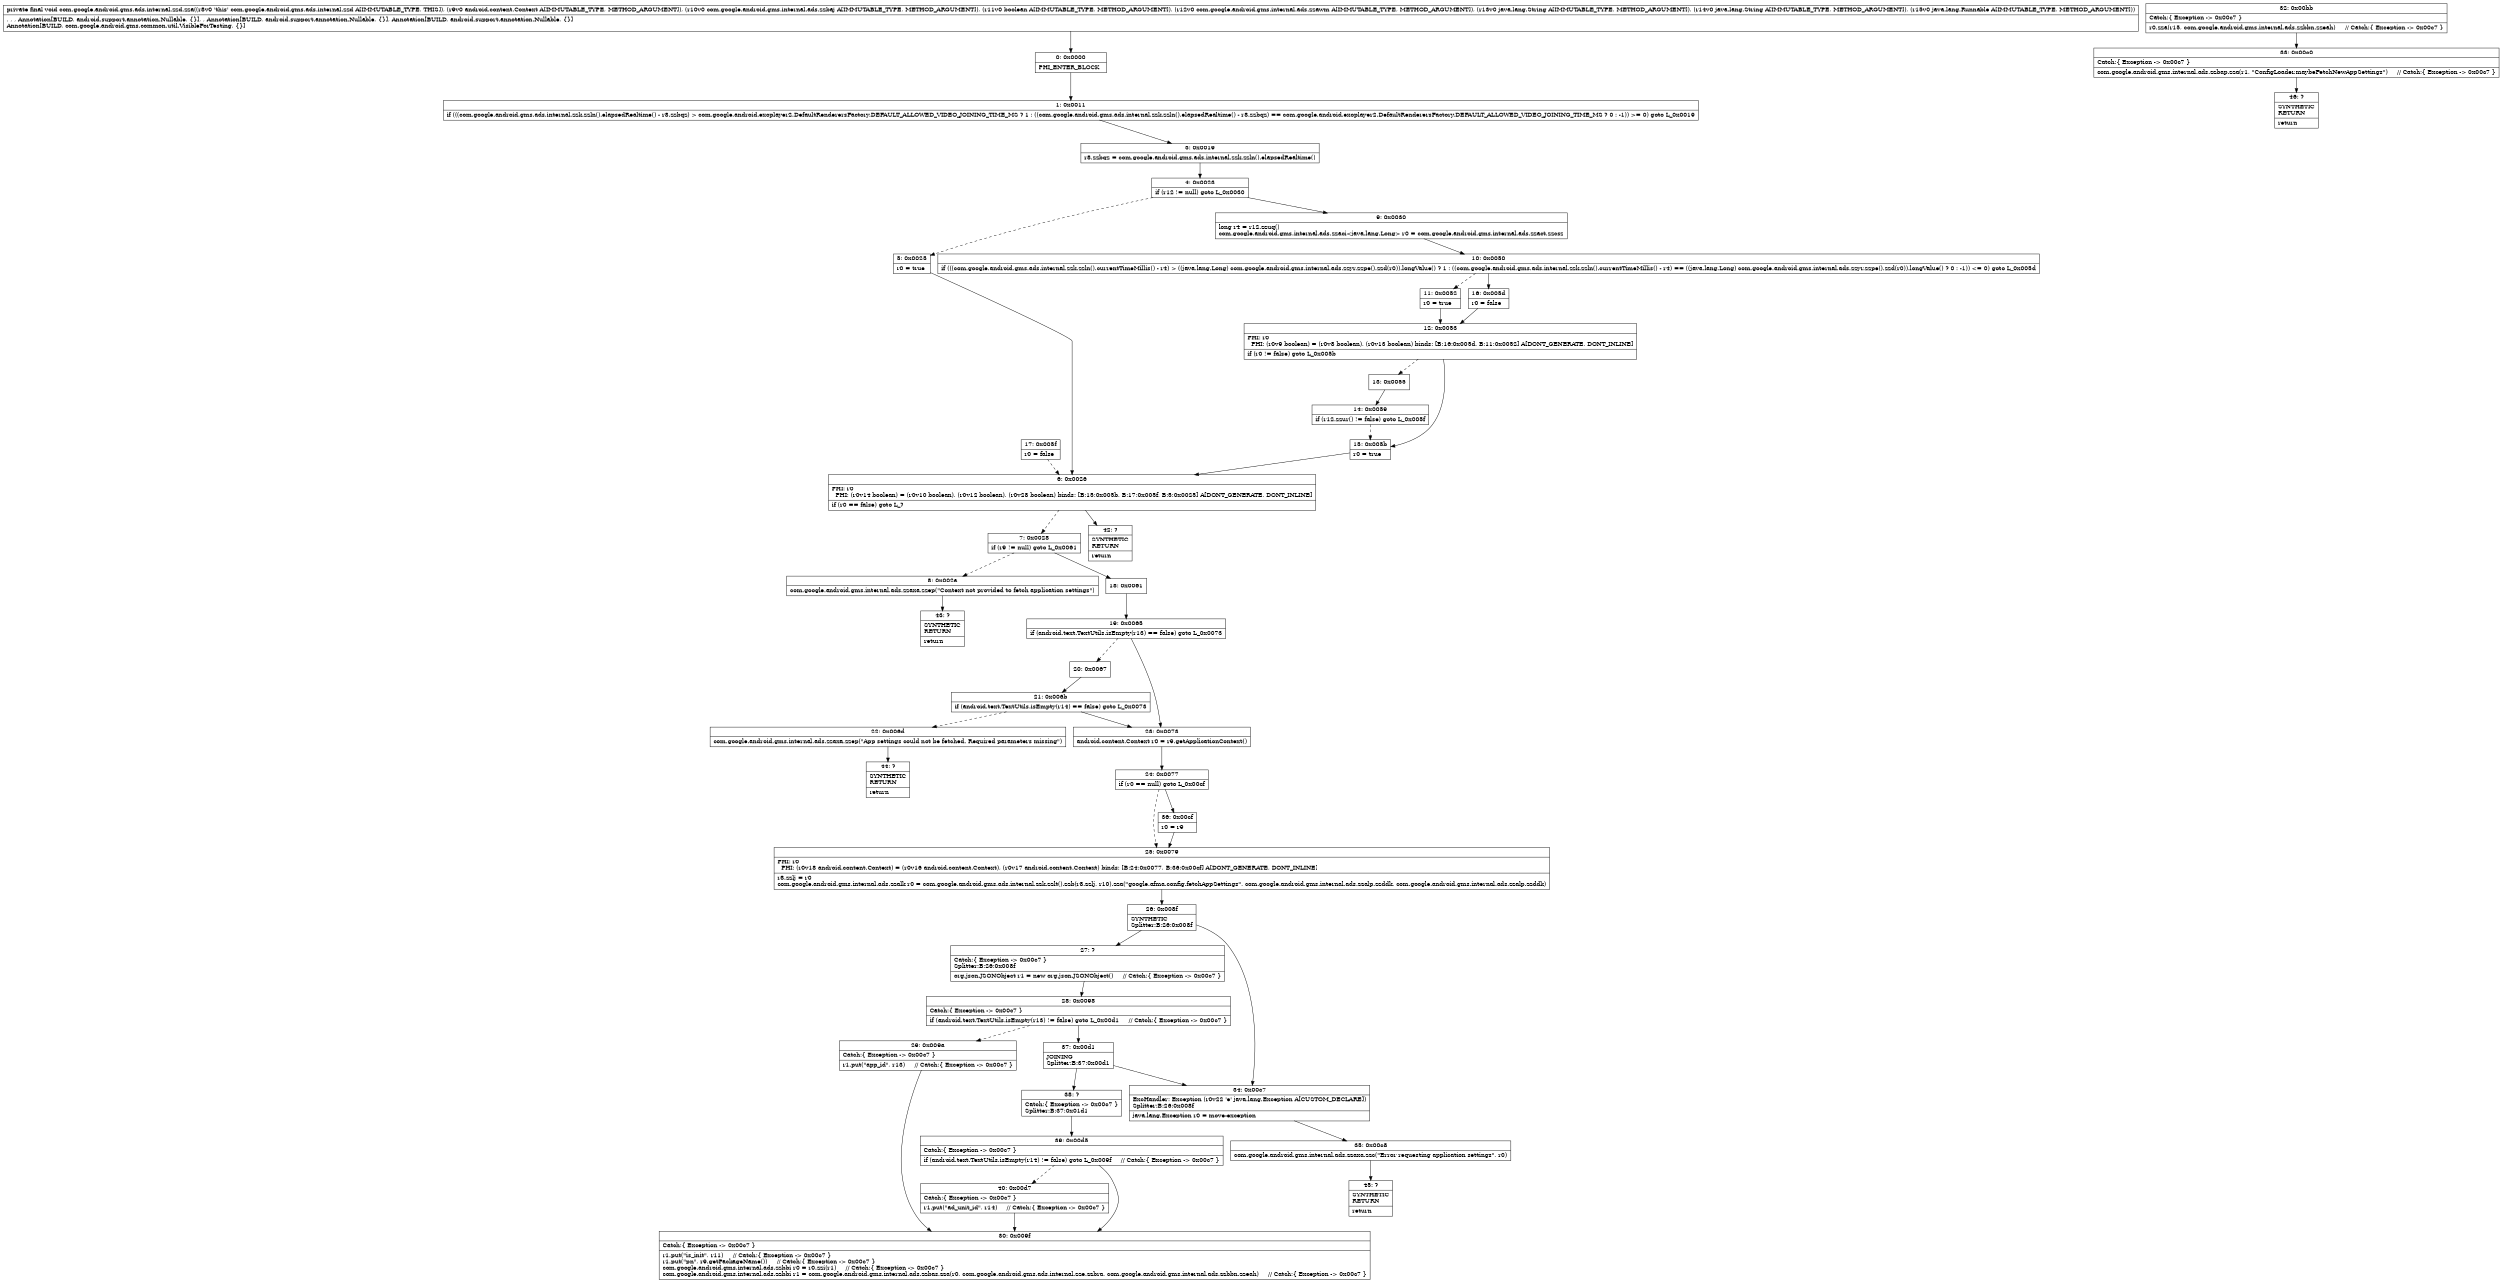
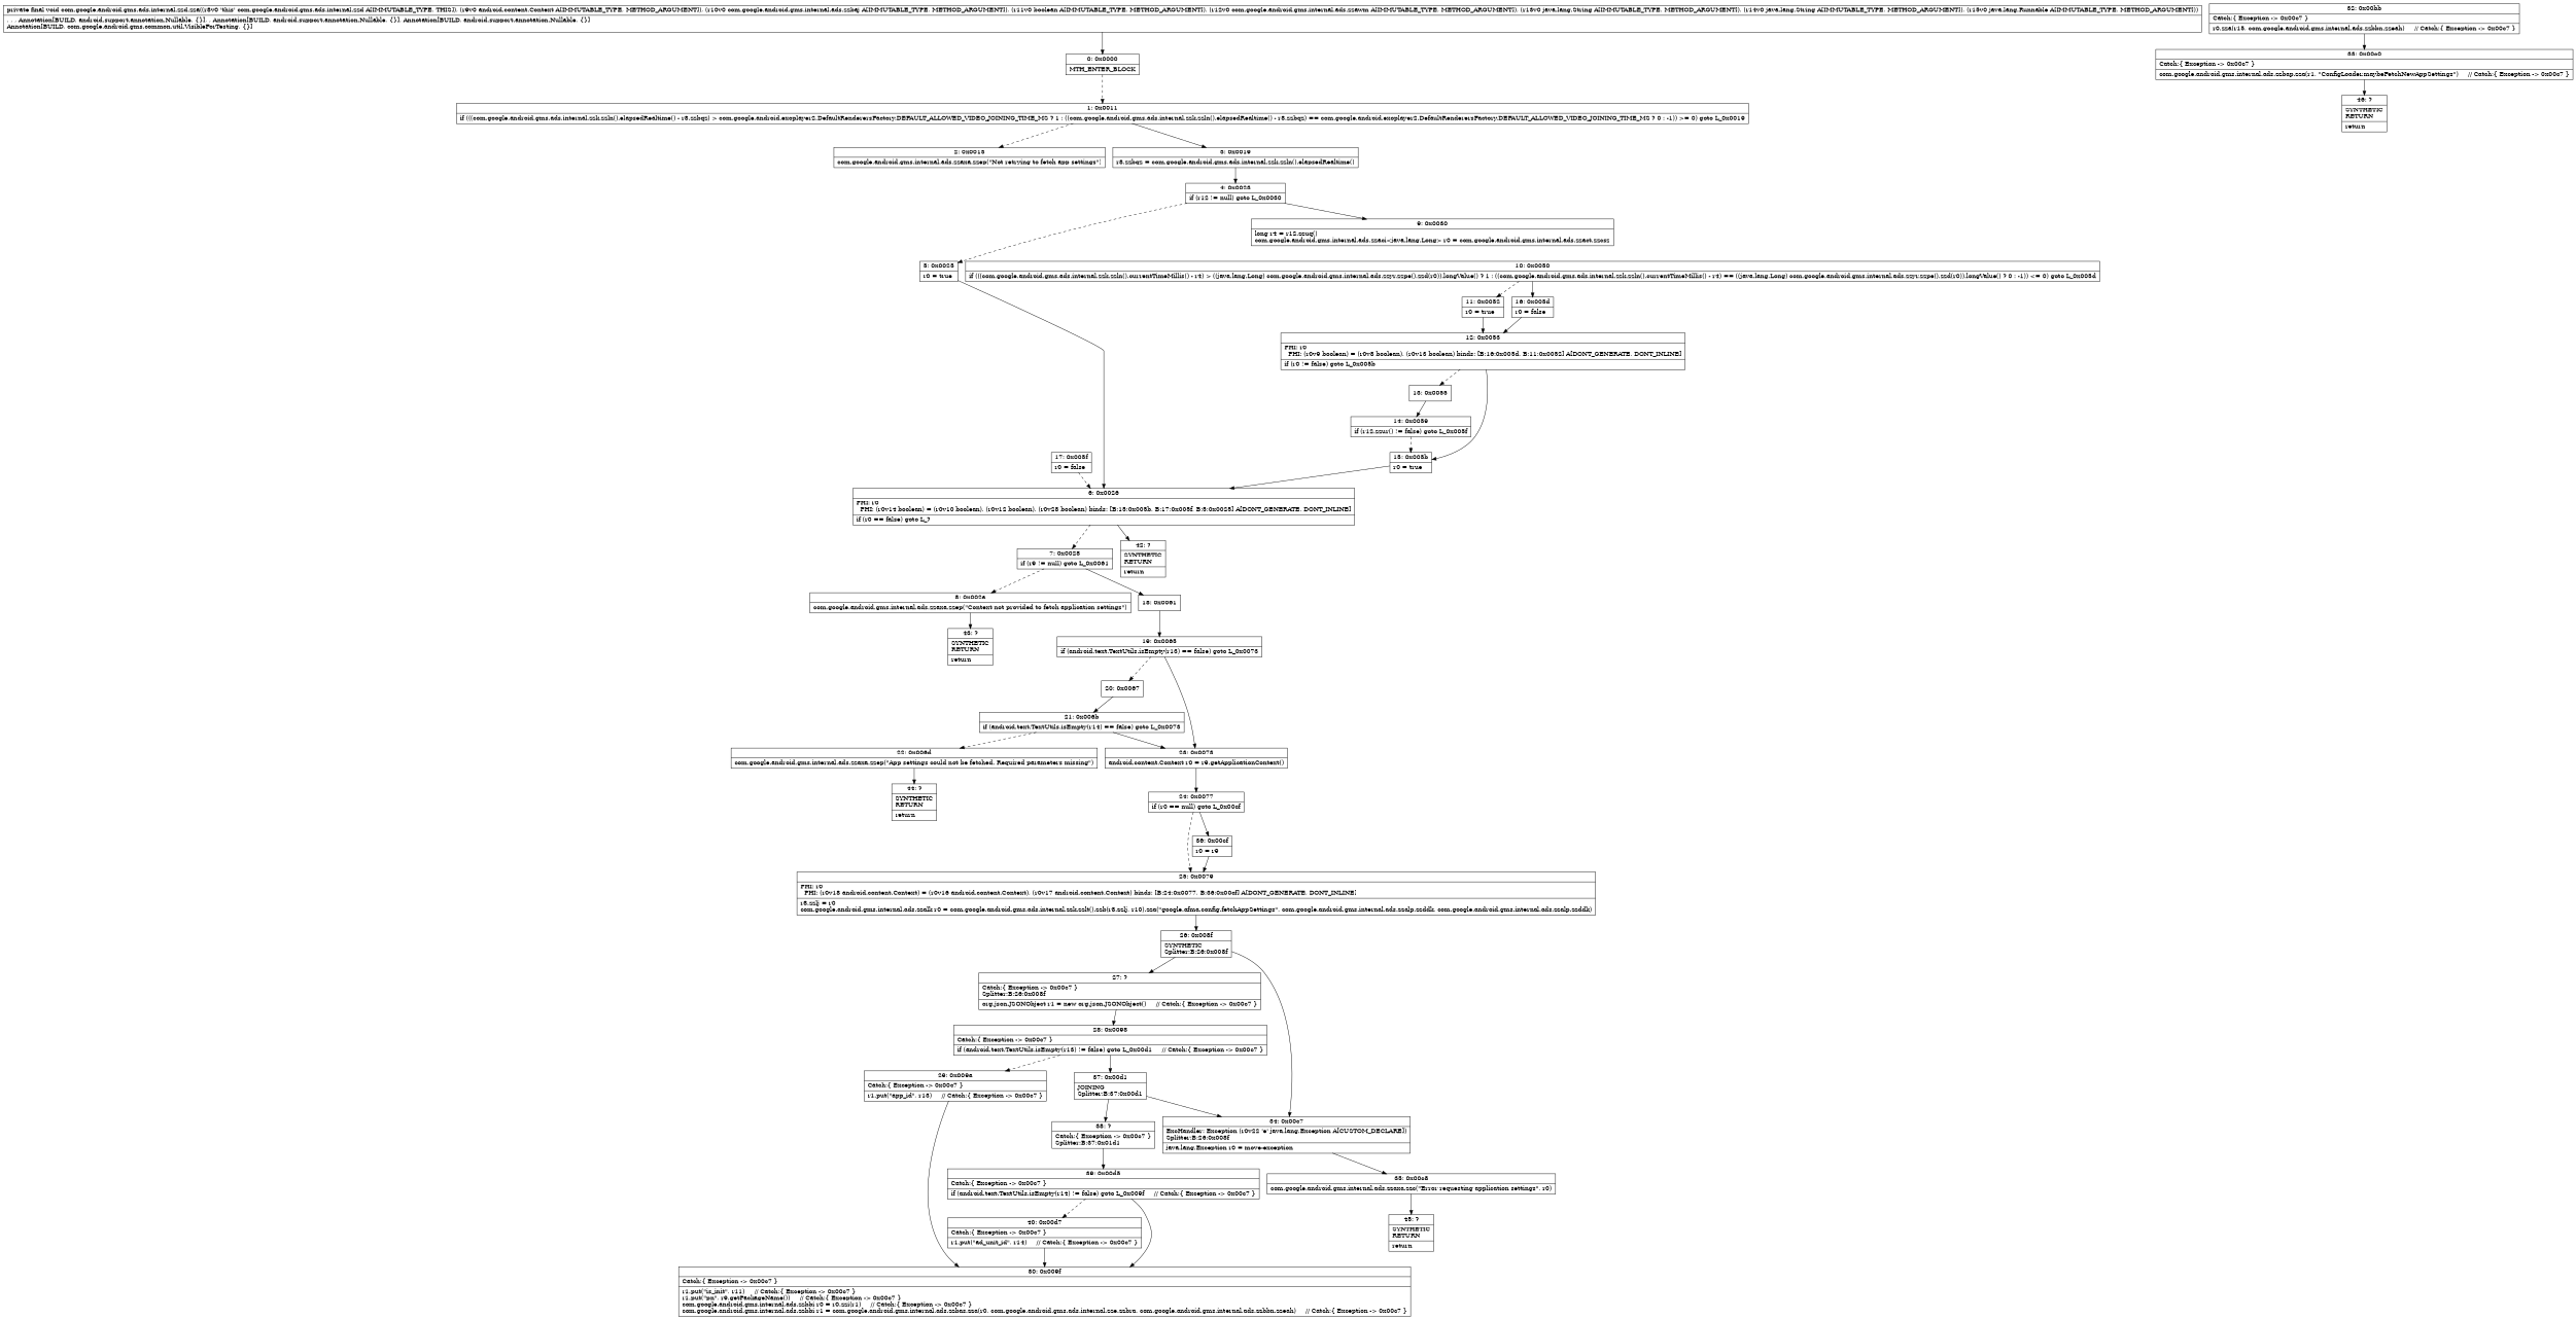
  digraph {
    node [shape=record]
-   n1 [label="{0\:\ 0x0000|PHI_ENTER_BLOCK\l}"]
+   n1 [label="{0\:\ 0x0000|MTH_ENTER_BLOCK\l}"]
    n2 [label="{1\:\ 0x0011|if (((com.google.android.gms.ads.internal.zzk.zzln().elapsedRealtime() \- r8.zzbqz) \> com.google.android.exoplayer2.DefaultRenderersFactory.DEFAULT_ALLOWED_VIDEO_JOINING_TIME_MS ? 1 : ((com.google.android.gms.ads.internal.zzk.zzln().elapsedRealtime() \- r8.zzbqz) == com.google.android.exoplayer2.DefaultRenderersFactory.DEFAULT_ALLOWED_VIDEO_JOINING_TIME_MS ? 0 : \-1)) \>= 0) goto L_0x0019\l}"]
+   n3 [label="{2\:\ 0x0013|com.google.android.gms.internal.ads.zzaxa.zzep(\"Not retrying to fetch app settings\")\l}"]
    n4 [label="{3\:\ 0x0019|r8.zzbqz = com.google.android.gms.ads.internal.zzk.zzln().elapsedRealtime()\l}"]
    n5 [label="{4\:\ 0x0023|if (r12 != null) goto L_0x0030\l}"]
    n6 [label="{5\:\ 0x0025|r0 = true\l}"]
    n7 [label="{9\:\ 0x0030|long r4 = r12.zzuq()\lcom.google.android.gms.internal.ads.zzaci\<java.lang.Long\> r0 = com.google.android.gms.internal.ads.zzact.zzcsz\l}"]
    n8 [label="{6\:\ 0x0026|PHI: r0 \l  PHI: (r0v14 boolean) = (r0v10 boolean), (r0v12 boolean), (r0v28 boolean) binds: [B:15:0x005b, B:17:0x005f, B:5:0x0025] A[DONT_GENERATE, DONT_INLINE]\l|if (r0 == false) goto L_?\l}"]
    n9 [label="{10\:\ 0x0050|if (((com.google.android.gms.ads.internal.zzk.zzln().currentTimeMillis() \- r4) \> ((java.lang.Long) com.google.android.gms.internal.ads.zzyr.zzpe().zzd(r0)).longValue() ? 1 : ((com.google.android.gms.ads.internal.zzk.zzln().currentTimeMillis() \- r4) == ((java.lang.Long) com.google.android.gms.internal.ads.zzyr.zzpe().zzd(r0)).longValue() ? 0 : \-1)) \<= 0) goto L_0x005d\l}"]
    n10 [label="{7\:\ 0x0028|if (r9 != null) goto L_0x0061\l}"]
    n11 [label="{42\:\ ?|SYNTHETIC\lRETURN\l|return\l}"]
    n12 [label="{8\:\ 0x002a|com.google.android.gms.internal.ads.zzaxa.zzep(\"Context not provided to fetch application settings\")\l}"]
    n13 [label="{18\:\ 0x0061}"]
    n14 [label="{43\:\ ?|SYNTHETIC\lRETURN\l|return\l}"]
    n15 [label="{19\:\ 0x0065|if (android.text.TextUtils.isEmpty(r13) == false) goto L_0x0073\l}"]
    n16 [label="{11\:\ 0x0052|r0 = true\l}"]
    n17 [label="{16\:\ 0x005d|r0 = false\l}"]
    n18 [label="{12\:\ 0x0053|PHI: r0 \l  PHI: (r0v9 boolean) = (r0v8 boolean), (r0v13 boolean) binds: [B:16:0x005d, B:11:0x0052] A[DONT_GENERATE, DONT_INLINE]\l|if (r0 != false) goto L_0x005b\l}"]
    n19 [label="{13\:\ 0x0055}"]
    n20 [label="{15\:\ 0x005b|r0 = true\l}"]
    n21 [label="{14\:\ 0x0059|if (r12.zzur() != false) goto L_0x005f\l}"]
    n22 [label="{17\:\ 0x005f|r0 = false\l}"]
    n23 [label="{20\:\ 0x0067}"]
    n24 [label="{23\:\ 0x0073|android.content.Context r0 = r9.getApplicationContext()\l}"]
    n25 [label="{21\:\ 0x006b|if (android.text.TextUtils.isEmpty(r14) == false) goto L_0x0073\l}"]
    n26 [label="{24\:\ 0x0077|if (r0 == null) goto L_0x00cf\l}"]
    n27 [label="{22\:\ 0x006d|com.google.android.gms.internal.ads.zzaxa.zzep(\"App settings could not be fetched. Required parameters missing\")\l}"]
    n28 [label="{44\:\ ?|SYNTHETIC\lRETURN\l|return\l}"]
    n29 [label="{25\:\ 0x0079|PHI: r0 \l  PHI: (r0v18 android.content.Context) = (r0v16 android.content.Context), (r0v17 android.content.Context) binds: [B:24:0x0077, B:36:0x00cf] A[DONT_GENERATE, DONT_INLINE]\l|r8.zzlj = r0\lcom.google.android.gms.internal.ads.zzalk r0 = com.google.android.gms.ads.internal.zzk.zzlt().zzb(r8.zzlj, r10).zza(\"google.afma.config.fetchAppSettings\", com.google.android.gms.internal.ads.zzalp.zzddk, com.google.android.gms.internal.ads.zzalp.zzddk)\l}"]
    n30 [label="{36\:\ 0x00cf|r0 = r9\l}"]
    n31 [label="{26\:\ 0x008f|SYNTHETIC\lSplitter:B:26:0x008f\l}"]
    n32 [label="{27\:\ ?|Catch:\{ Exception \-\> 0x00c7 \}\lSplitter:B:26:0x008f\l|org.json.JSONObject r1 = new org.json.JSONObject()     \/\/ Catch:\{ Exception \-\> 0x00c7 \}\l}"]
    n33 [label="{34\:\ 0x00c7|ExcHandler: Exception (r0v22 'e' java.lang.Exception A[CUSTOM_DECLARE])\lSplitter:B:26:0x008f\l|java.lang.Exception r0 = move\-exception\l}"]
    n34 [label="{28\:\ 0x0098|Catch:\{ Exception \-\> 0x00c7 \}\l|if (android.text.TextUtils.isEmpty(r13) != false) goto L_0x00d1     \/\/ Catch:\{ Exception \-\> 0x00c7 \}\l}"]
    n35 [label="{35\:\ 0x00c8|com.google.android.gms.internal.ads.zzaxa.zzc(\"Error requesting application settings\", r0)\l}"]
    n36 [label="{29\:\ 0x009a|Catch:\{ Exception \-\> 0x00c7 \}\l|r1.put(\"app_id\", r13)     \/\/ Catch:\{ Exception \-\> 0x00c7 \}\l}"]
    n37 [label="{37\:\ 0x00d1|JOINING\lSplitter:B:37:0x00d1\l}"]
    n38 [label="{30\:\ 0x009f|Catch:\{ Exception \-\> 0x00c7 \}\l|r1.put(\"is_init\", r11)     \/\/ Catch:\{ Exception \-\> 0x00c7 \}\lr1.put(\"pn\", r9.getPackageName())     \/\/ Catch:\{ Exception \-\> 0x00c7 \}\lcom.google.android.gms.internal.ads.zzbbi r0 = r0.zzi(r1)     \/\/ Catch:\{ Exception \-\> 0x00c7 \}\lcom.google.android.gms.internal.ads.zzbbi r1 = com.google.android.gms.internal.ads.zzbas.zza(r0, com.google.android.gms.ads.internal.zze.zzbra, com.google.android.gms.internal.ads.zzbbn.zzeah)     \/\/ Catch:\{ Exception \-\> 0x00c7 \}\l}"]
    n39 [label="{38\:\ ?|Catch:\{ Exception \-\> 0x00c7 \}\lSplitter:B:37:0x01d1\l}"]
    n40 [label="{32\:\ 0x00bb|Catch:\{ Exception \-\> 0x00c7 \}\l|r0.zza(r15, com.google.android.gms.internal.ads.zzbbn.zzeah)     \/\/ Catch:\{ Exception \-\> 0x00c7 \}\l}"]
    n41 [label="{33\:\ 0x00c0|Catch:\{ Exception \-\> 0x00c7 \}\l|com.google.android.gms.internal.ads.zzbap.zza(r1, \"ConfigLoader.maybeFetchNewAppSettings\")     \/\/ Catch:\{ Exception \-\> 0x00c7 \}\l}"]
    n42 [label="{46\:\ ?|SYNTHETIC\lRETURN\l|return\l}"]
    n43 [label="{45\:\ ?|SYNTHETIC\lRETURN\l|return\l}"]
    n44 [label="{39\:\ 0x00d5|Catch:\{ Exception \-\> 0x00c7 \}\l|if (android.text.TextUtils.isEmpty(r14) != false) goto L_0x009f     \/\/ Catch:\{ Exception \-\> 0x00c7 \}\l}"]
    n45 [label="{40\:\ 0x00d7|Catch:\{ Exception \-\> 0x00c7 \}\l|r1.put(\"ad_unit_id\", r14)     \/\/ Catch:\{ Exception \-\> 0x00c7 \}\l}"]
    n46 [label="{private final void com.google.android.gms.ads.internal.zzd.zza((r8v0 'this' com.google.android.gms.ads.internal.zzd A[IMMUTABLE_TYPE, THIS]), (r9v0 android.content.Context A[IMMUTABLE_TYPE, METHOD_ARGUMENT]), (r10v0 com.google.android.gms.internal.ads.zzbaj A[IMMUTABLE_TYPE, METHOD_ARGUMENT]), (r11v0 boolean A[IMMUTABLE_TYPE, METHOD_ARGUMENT]), (r12v0 com.google.android.gms.internal.ads.zzawm A[IMMUTABLE_TYPE, METHOD_ARGUMENT]), (r13v0 java.lang.String A[IMMUTABLE_TYPE, METHOD_ARGUMENT]), (r14v0 java.lang.String A[IMMUTABLE_TYPE, METHOD_ARGUMENT]), (r15v0 java.lang.Runnable A[IMMUTABLE_TYPE, METHOD_ARGUMENT]))  | , , , Annotation[BUILD, android.support.annotation.Nullable, \{\}], , Annotation[BUILD, android.support.annotation.Nullable, \{\}], Annotation[BUILD, android.support.annotation.Nullable, \{\}]\lAnnotation[BUILD, com.google.android.gms.common.util.VisibleForTesting, \{\}]\l}"]
-   n1 -> n2
+   n1 -> n2 [style=dashed]
+   n2 -> n3 [style=dashed]
    n2 -> n4
    n4 -> n5
    n5 -> n6 [style=dashed]
    n5 -> n7
    n6 -> n8
-   n7 -> n9
    n8 -> n10 [style=dashed]
    n8 -> n11
    n9 -> n16 [style=dashed]
    n9 -> n17
    n10 -> n12 [style=dashed]
    n10 -> n13
    n12 -> n14
    n13 -> n15
    n15 -> n23 [style=dashed]
    n15 -> n24
    n16 -> n18
    n17 -> n18
    n18 -> n19 [style=dashed]
    n18 -> n20
    n19 -> n21
    n20 -> n8
    n21 -> n20 [style=dashed]
    n22 -> n8 [style=dashed]
    n23 -> n25
    n24 -> n26
    n25 -> n24
    n25 -> n27 [style=dashed]
    n26 -> n29 [style=dashed]
    n26 -> n30
    n27 -> n28
    n29 -> n31
    n30 -> n29
    n31 -> n32
    n31 -> n33
    n32 -> n34
    n33 -> n35
    n34 -> n36 [style=dashed]
    n34 -> n37
    n35 -> n43
    n36 -> n38
    n37 -> n33
    n37 -> n39
    n39 -> n44
    n40 -> n41
    n41 -> n42
    n44 -> n38
    n44 -> n45 [style=dashed]
    n45 -> n38
    n46 -> n1
  }
